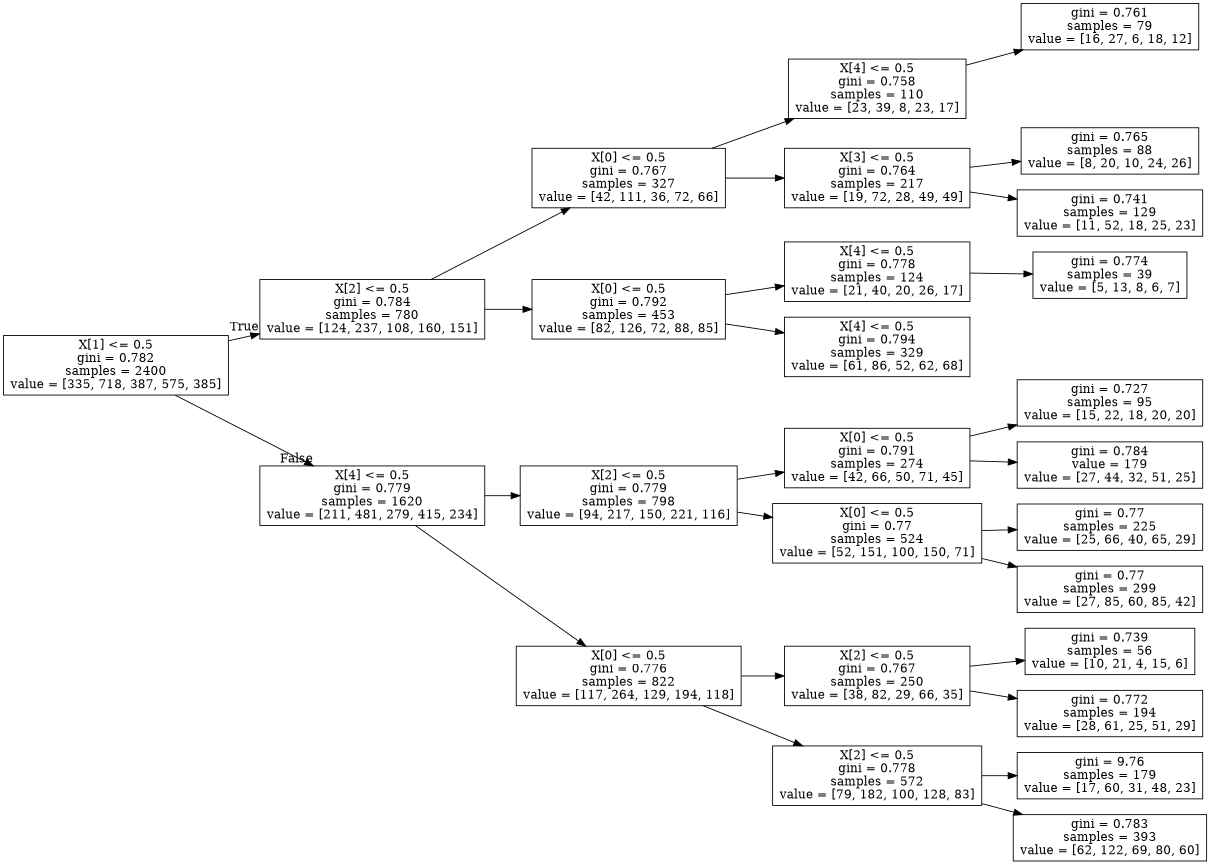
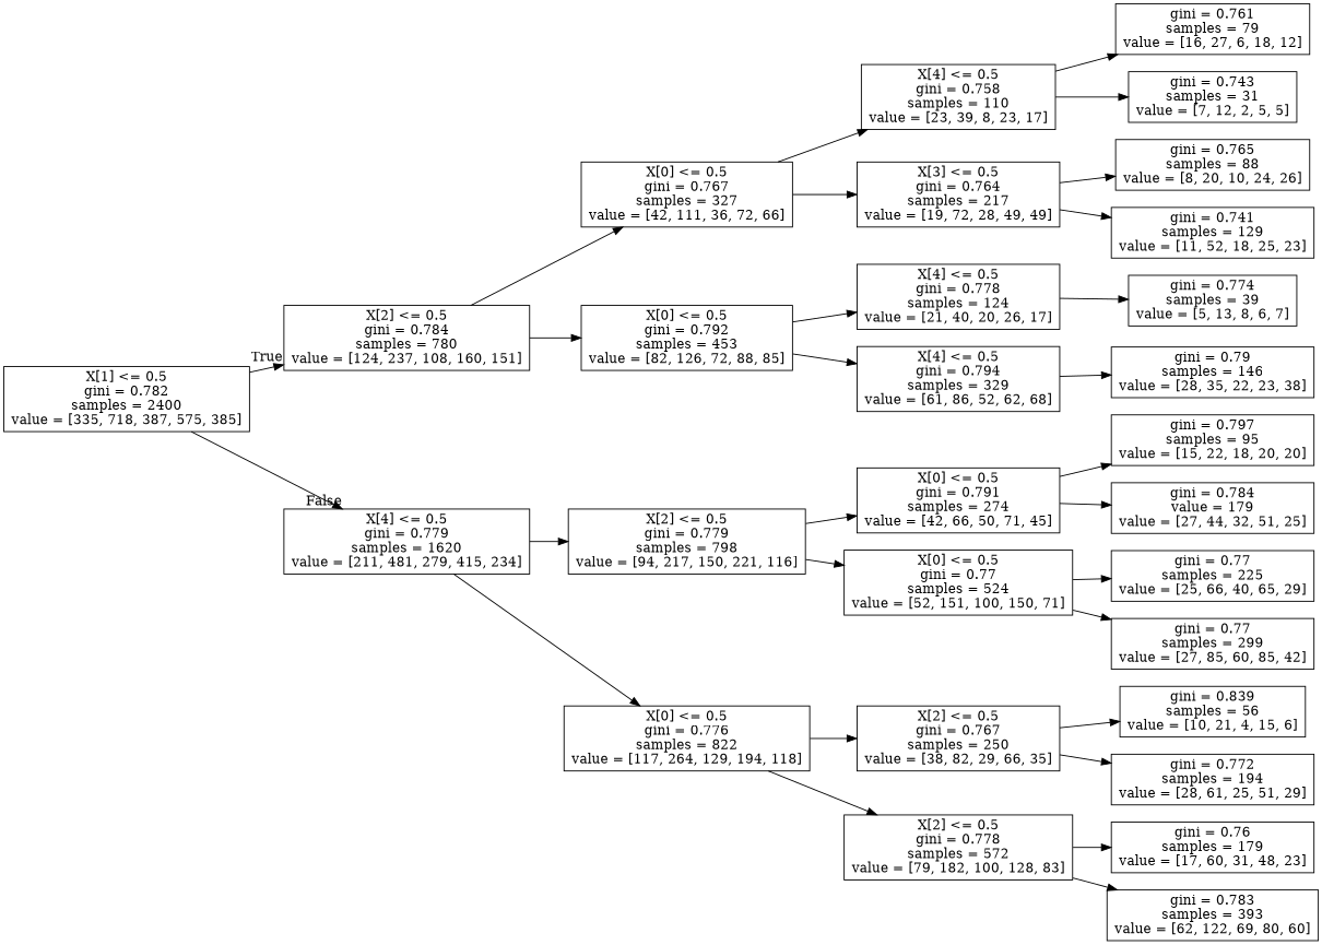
  digraph {
    rankdir=LR
    node [shape=box]
    n1 [label="X[1] <= 0.5\ngini = 0.782\nsamples = 2400\nvalue = [335, 718, 387, 575, 385]"]
    n2 [label="X[2] <= 0.5\ngini = 0.784\nsamples = 780\nvalue = [124, 237, 108, 160, 151]"]
    n3 [label="X[4] <= 0.5\ngini = 0.779\nsamples = 1620\nvalue = [211, 481, 279, 415, 234]"]
    n4 [label="X[0] <= 0.5\ngini = 0.767\nsamples = 327\nvalue = [42, 111, 36, 72, 66]"]
    n5 [label="X[0] <= 0.5\ngini = 0.792\nsamples = 453\nvalue = [82, 126, 72, 88, 85]"]
    n6 [label="X[2] <= 0.5\ngini = 0.779\nsamples = 798\nvalue = [94, 217, 150, 221, 116]"]
    n7 [label="X[0] <= 0.5\ngini = 0.776\nsamples = 822\nvalue = [117, 264, 129, 194, 118]"]
    n8 [label="X[4] <= 0.5\ngini = 0.758\nsamples = 110\nvalue = [23, 39, 8, 23, 17]"]
    n9 [label="X[3] <= 0.5\ngini = 0.764\nsamples = 217\nvalue = [19, 72, 28, 49, 49]"]
    n10 [label="X[4] <= 0.5\ngini = 0.778\nsamples = 124\nvalue = [21, 40, 20, 26, 17]"]
    n11 [label="X[4] <= 0.5\ngini = 0.794\nsamples = 329\nvalue = [61, 86, 52, 62, 68]"]
    n12 [label="gini = 0.761\nsamples = 79\nvalue = [16, 27, 6, 18, 12]"]
+   n13 [label="gini = 0.743\nsamples = 31\nvalue = [7, 12, 2, 5, 5]"]
    n14 [label="gini = 0.765\nsamples = 88\nvalue = [8, 20, 10, 24, 26]"]
    n15 [label="gini = 0.741\nsamples = 129\nvalue = [11, 52, 18, 25, 23]"]
    n16 [label="gini = 0.774\nsamples = 39\nvalue = [5, 13, 8, 6, 7]"]
+   n17 [label="gini = 0.79\nsamples = 146\nvalue = [28, 35, 22, 23, 38]"]
    n18 [label="X[0] <= 0.5\ngini = 0.791\nsamples = 274\nvalue = [42, 66, 50, 71, 45]"]
    n19 [label="X[0] <= 0.5\ngini = 0.77\nsamples = 524\nvalue = [52, 151, 100, 150, 71]"]
    n20 [label="X[2] <= 0.5\ngini = 0.767\nsamples = 250\nvalue = [38, 82, 29, 66, 35]"]
    n21 [label="X[2] <= 0.5\ngini = 0.778\nsamples = 572\nvalue = [79, 182, 100, 128, 83]"]
-   n22 [label="gini = 0.727\nsamples = 95\nvalue = [15, 22, 18, 20, 20]"]
+   n22 [label="gini = 0.797\nsamples = 95\nvalue = [15, 22, 18, 20, 20]"]
    n23 [label="gini = 0.784\nvalue = 179\nvalue = [27, 44, 32, 51, 25]"]
    n24 [label="gini = 0.77\nsamples = 225\nvalue = [25, 66, 40, 65, 29]"]
    n25 [label="gini = 0.77\nsamples = 299\nvalue = [27, 85, 60, 85, 42]"]
-   n26 [label="gini = 0.739\nsamples = 56\nvalue = [10, 21, 4, 15, 6]"]
+   n26 [label="gini = 0.839\nsamples = 56\nvalue = [10, 21, 4, 15, 6]"]
    n27 [label="gini = 0.772\nsamples = 194\nvalue = [28, 61, 25, 51, 29]"]
-   n28 [label="gini = 9.76\nsamples = 179\nvalue = [17, 60, 31, 48, 23]"]
+   n28 [label="gini = 0.76\nsamples = 179\nvalue = [17, 60, 31, 48, 23]"]
    n29 [label="gini = 0.783\nsamples = 393\nvalue = [62, 122, 69, 80, 60]"]
    n1 -> n2 [headlabel=True labelangle=45 labeldistance=2.5]
    n1 -> n3 [headlabel=False labelangle=-45 labeldistance=2.5]
    n2 -> n4
    n2 -> n5
    n3 -> n6
    n3 -> n7
    n4 -> n8
    n4 -> n9
    n5 -> n10
    n5 -> n11
    n6 -> n18
    n6 -> n19
    n7 -> n20
    n7 -> n21
    n8 -> n12
+   n8 -> n13
    n9 -> n14
    n9 -> n15
    n10 -> n16
+   n11 -> n17
    n18 -> n22
    n18 -> n23
    n19 -> n24
    n19 -> n25
    n20 -> n26
    n20 -> n27
    n21 -> n28
    n21 -> n29
  }
